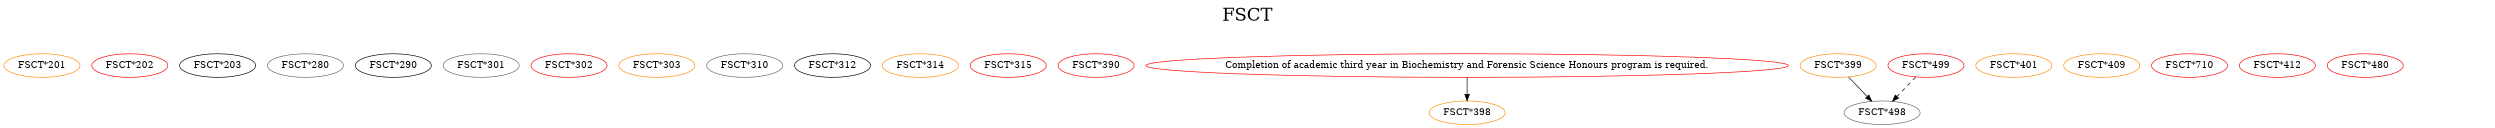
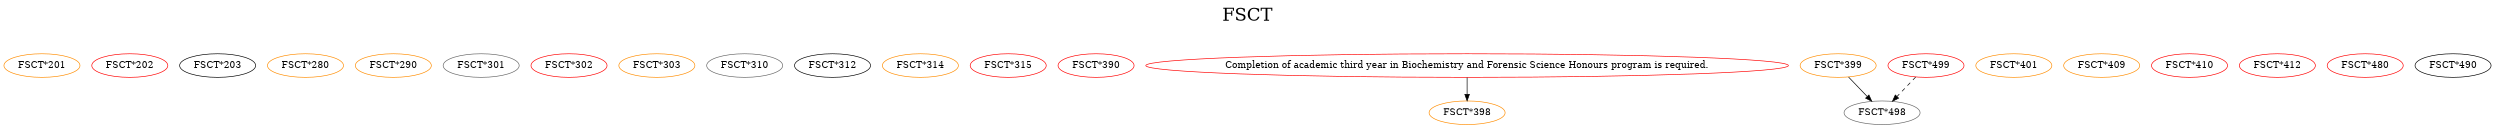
  digraph {
    fontsize=27
    label=FSCT
    labelloc=t
    node [color=red]
    edge [style=solid]
    "FSCT*201" [color=darkorange]
    "FSCT*202"
    "FSCT*203" [color=black]
-   "FSCT*280" [color=gray40]
-   "FSCT*290" [color=black]
+   "FSCT*280" [color=darkorange]
+   "FSCT*290" [color=darkorange]
    "FSCT*301" [color=gray40]
    "FSCT*302"
    "FSCT*303" [color=darkorange]
    "FSCT*310" [color=gray40]
    "FSCT*312" [color=black]
    "FSCT*314" [color=darkorange]
    "FSCT*315"
    "FSCT*390"
    "FSCT*398" [color=darkorange]
    "Completion of academic third year in Biochemistry and Forensic Science Honours program is required."
    "FSCT*399" [color=darkorange]
    "FSCT*498" [color=gray40]
    "FSCT*401" [color=darkorange]
    "FSCT*409" [color=darkorange]
-   "FSCT*410" [label="FSCT*710"]
+   "FSCT*410"
    "FSCT*412"
    "FSCT*480"
+   "FSCT*490" [color=black]
    "FSCT*499"
    "Completion of academic third year in Biochemistry and Forensic Science Honours program is required." -> "FSCT*398"
    "FSCT*399" -> "FSCT*498"
    "FSCT*499" -> "FSCT*498" [style=dashed]
  }
